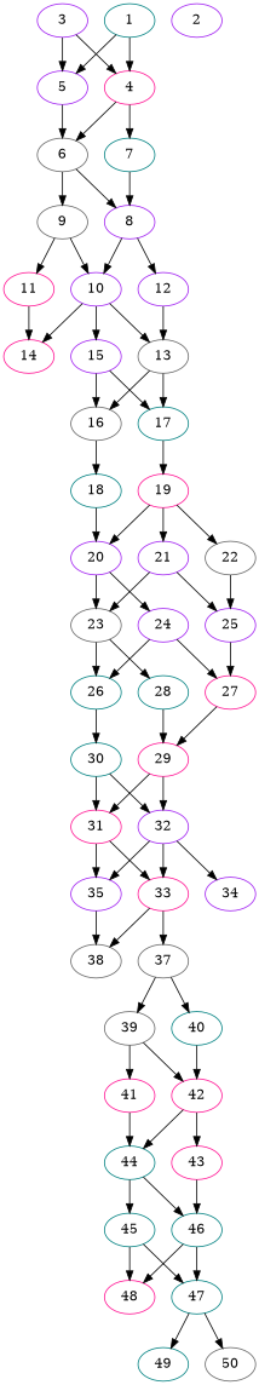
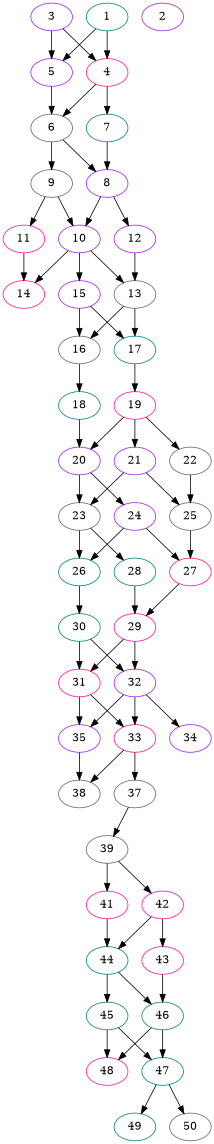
  digraph {
    node [alpha=0.07 color=teal]
    1 [alpha=0.11 expect_size=18732032]
    4 [alpha=0.06 color=deeppink expect_size=45812736]
    5 [alpha=0.18 color=purple expect_size=13134848]
    6 [alpha=0.01 color=gray40 expect_size=47716352]
    7 [alpha=0.00 expect_size=35016704]
    8 [alpha=0.17 color=purple expect_size=36974592]
    9 [alpha=0.18 color=gray40 expect_size=21826560]
    2 [alpha=0.08 color=purple expect_size=35514368]
    3 [alpha=0.04 color=purple expect_size=36377600]
    10 [color=purple expect_size=35092480]
    12 [color=purple expect_size=42465280]
    11 [alpha=0.10 color=deeppink expect_size=16965632]
    13 [alpha=0.14 color=gray40 expect_size=14010368]
    14 [alpha=0.16 color=deeppink expect_size=23212032]
    15 [alpha=0.05 color=purple expect_size=37721088]
    16 [alpha=0.18 color=gray40 expect_size=33460224]
    17 [alpha=0.02 expect_size=34879488]
    18 [alpha=0.09 expect_size=35154944]
    19 [alpha=0.17 color=deeppink expect_size=29038592]
    20 [alpha=0.11 color=purple expect_size=25108480]
    21 [alpha=0.12 color=purple expect_size=40811520]
    22 [alpha=0.05 color=gray40 expect_size=18290688]
    23 [alpha=0.12 color=gray40 expect_size=33735680]
    24 [alpha=0.15 color=purple expect_size=19588096]
-   25 [alpha=0.02 color=purple expect_size=10159104]
+   25 [alpha=0.02 color=gray40 expect_size=10159104]
    26 [expect_size=22170624]
    28 [alpha=0.16 expect_size=20270080]
    27 [alpha=0.05 color=deeppink expect_size=16707584]
    30 [alpha=0.05 expect_size=32872448]
    29 [alpha=0.14 color=deeppink expect_size=40915968]
    31 [alpha=0.01 color=deeppink expect_size=12448768]
    32 [alpha=0.12 color=purple expect_size=40321024]
    33 [alpha=0.08 color=deeppink expect_size=52388864]
    35 [color=purple expect_size=21528576]
    34 [alpha=0.11 color=purple expect_size=32601088]
    37 [alpha=0.17 color=gray40 expect_size=44494848]
    38 [alpha=0.11 color=gray40 expect_size=9225216]
    39 [alpha=0.15 color=gray40 expect_size=47357952]
-   40 [expect_size=33920000]
    41 [alpha=0.14 color=deeppink expect_size=45946880]
    42 [color=deeppink expect_size=47977472]
    44 [alpha=0.04 expect_size=48110592]
    43 [alpha=0.12 color=deeppink expect_size=30047232]
    46 [alpha=0.17 expect_size=42674176]
    45 [alpha=0.17 expect_size=25764864]
    47 [alpha=0.02 expect_size=32685056]
    48 [alpha=0.14 color=deeppink expect_size=25434112]
    49 [alpha=0.01 expect_size=50834432]
    50 [alpha=0.19 color=gray40 expect_size=38309888]
    1 -> 4
    1 -> 5
    4 -> 6
    4 -> 7
    5 -> 6
    6 -> 8
    6 -> 9
    7 -> 8
    8 -> 10
    8 -> 12
    9 -> 10
    9 -> 11
    3 -> 4
    3 -> 5
    10 -> 13
    10 -> 14
    10 -> 15
    12 -> 13
    11 -> 14
    13 -> 16
    13 -> 17
    15 -> 16
    15 -> 17
    16 -> 18
    17 -> 19
    18 -> 20
    19 -> 20
    19 -> 21
    19 -> 22
    20 -> 23
    20 -> 24
    21 -> 23
    21 -> 25
    22 -> 25
    23 -> 26
    23 -> 28
    24 -> 26
    24 -> 27
    25 -> 27
    26 -> 30
    28 -> 29
    27 -> 29
    30 -> 31
    30 -> 32
    29 -> 31
    29 -> 32
    31 -> 33
    31 -> 35
    32 -> 33
    32 -> 35
    32 -> 34
    33 -> 37
    33 -> 38
    35 -> 38
    37 -> 39
-   37 -> 40
    39 -> 41
    39 -> 42
-   40 -> 42
    41 -> 44
    42 -> 44
    42 -> 43
    44 -> 46
    44 -> 45
    43 -> 46
    46 -> 47
    46 -> 48
    45 -> 47
    45 -> 48
    47 -> 49
    47 -> 50
  }
